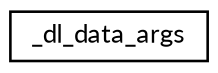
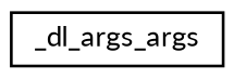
  digraph {
    rankdir=LR
    fontname=Lato
-   n1 [color=black fillcolor=white fontname=Lato fontsize=10 height=0.2 label=_dl_data_args shape=record style=filled width=0.4]
+   n1 [color=black fillcolor=white fontname=Lato fontsize=10 height=0.2 label=_dl_args_args shape=record style=filled width=0.4]
  }
